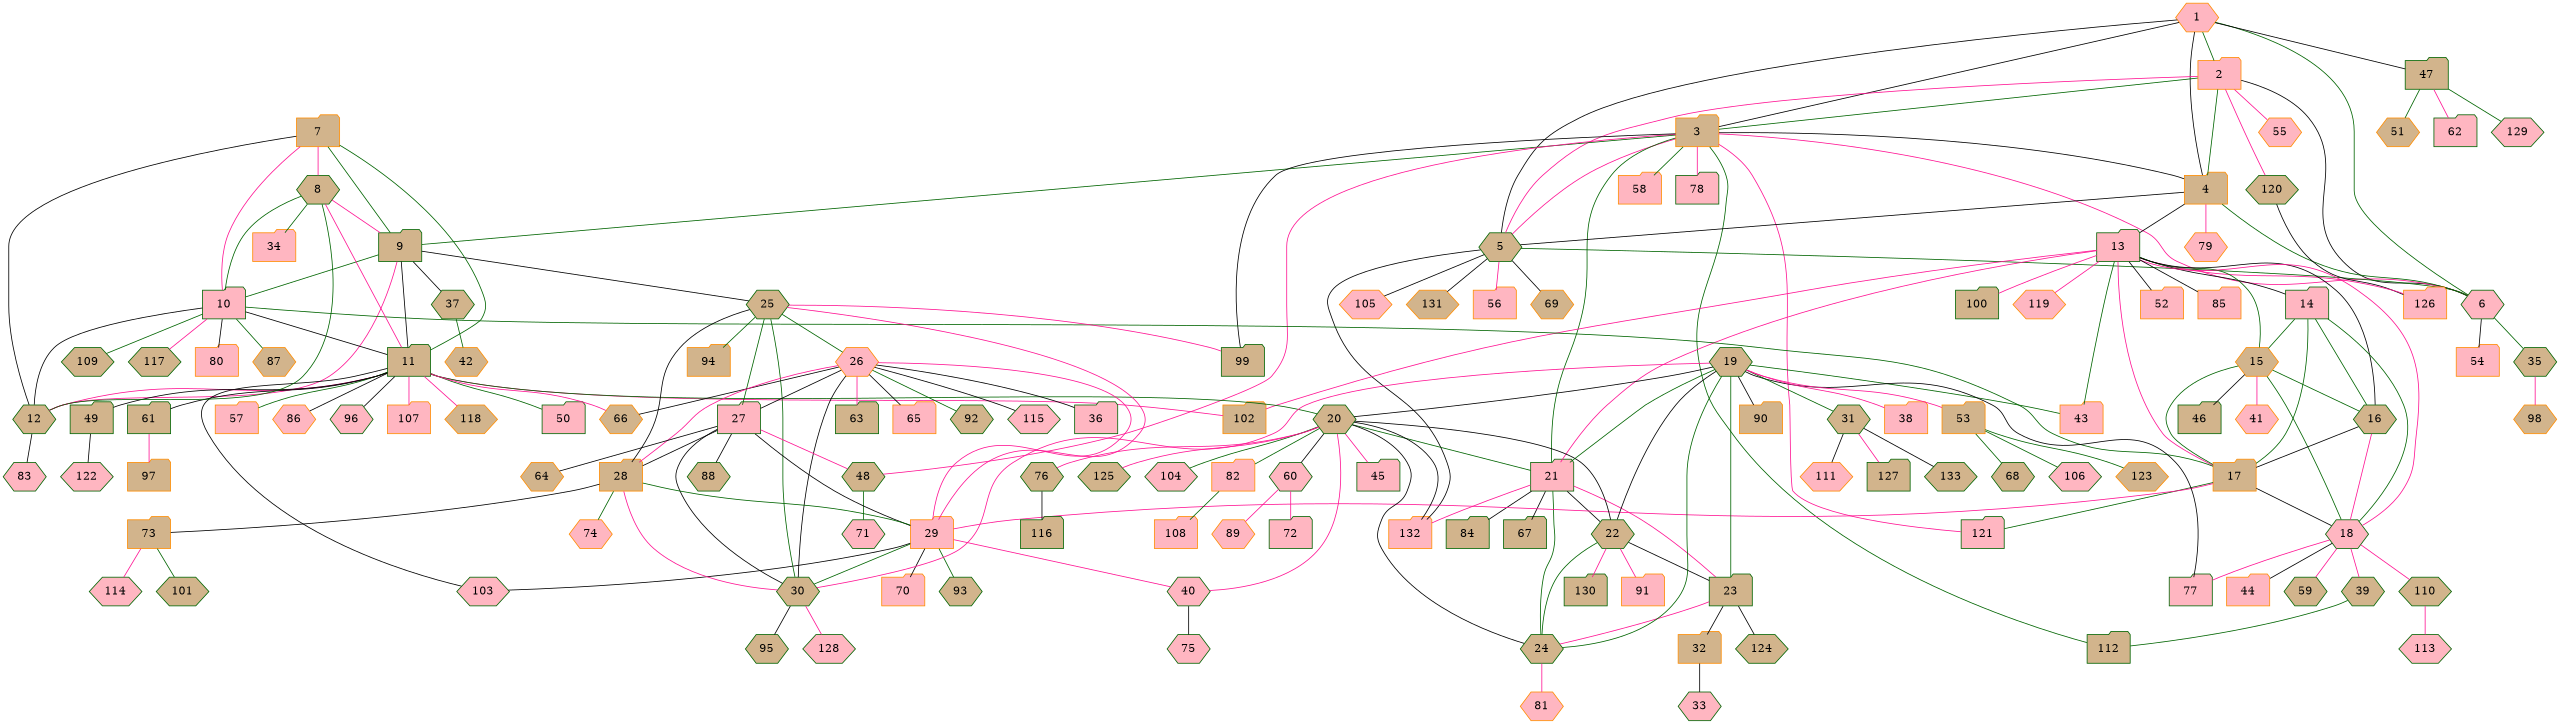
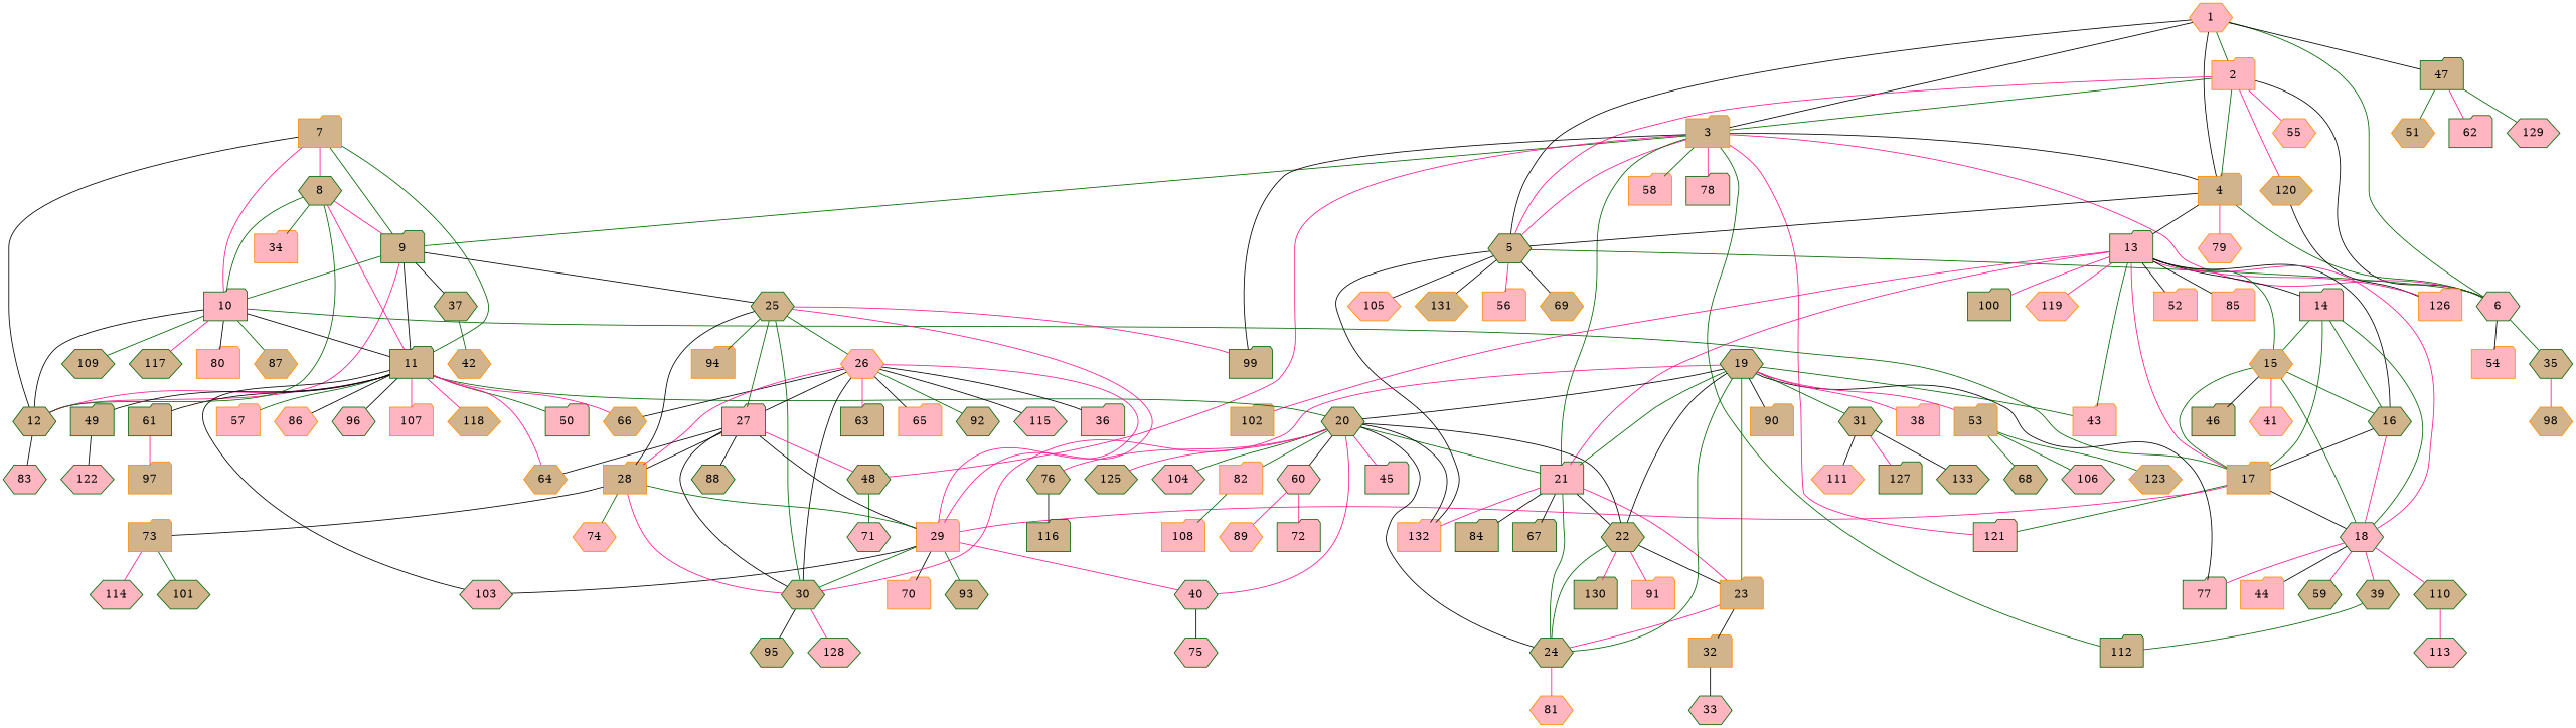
  graph {
    node [color=darkgreen fillcolor=tan shape=hexagon style=filled]
    edge [color=black]
    1 [color=darkorange fillcolor=lightpink]
    2 [color=darkorange fillcolor=lightpink shape=folder]
    3 [color=darkorange shape=folder]
    4 [color=darkorange shape=folder]
    5
    6 [fillcolor=lightpink]
    47 [shape=folder]
    55 [color=darkorange fillcolor=lightpink]
-   120
+   120 [color=darkorange]
    9 [shape=folder]
    21 [fillcolor=lightpink shape=folder]
    48
    58 [color=darkorange fillcolor=lightpink shape=folder]
    78 [fillcolor=lightpink shape=folder]
    99 [shape=folder]
    112 [shape=folder]
    121 [fillcolor=lightpink shape=folder]
    13 [fillcolor=lightpink shape=folder]
    79 [color=darkorange fillcolor=lightpink]
    56 [color=darkorange fillcolor=lightpink shape=folder]
    69 [color=darkorange]
    105 [color=darkorange fillcolor=lightpink]
    131 [color=darkorange]
    132 [color=darkorange fillcolor=lightpink shape=folder]
    35
    54 [color=darkorange fillcolor=lightpink shape=folder]
    29 [color=darkorange fillcolor=lightpink shape=folder]
    103 [fillcolor=lightpink]
    30
    40 [fillcolor=lightpink]
    70 [color=darkorange fillcolor=lightpink shape=folder]
    93
    51 [color=darkorange]
    62 [fillcolor=lightpink shape=folder]
    129 [fillcolor=lightpink]
    126 [color=darkorange fillcolor=lightpink shape=folder]
    10 [fillcolor=lightpink shape=folder]
    11 [shape=folder]
    12
    25
    37
    22
-   23 [shape=folder]
+   23 [color=darkorange shape=folder]
    24
    67 [shape=folder]
    84 [shape=folder]
    71 [fillcolor=lightpink]
    17 [color=darkorange shape=folder]
    102 [color=darkorange shape=folder]
    14 [fillcolor=lightpink shape=folder]
    15 [color=darkorange]
    16
    18 [fillcolor=lightpink]
    43 [color=darkorange fillcolor=lightpink shape=folder]
    52 [color=darkorange fillcolor=lightpink shape=folder]
    85 [color=darkorange fillcolor=lightpink shape=folder]
    100 [shape=folder]
    119 [color=darkorange fillcolor=lightpink]
    98 [color=darkorange]
    7 [color=darkorange shape=folder]
    8
    34 [color=darkorange fillcolor=lightpink shape=folder]
    80 [color=darkorange fillcolor=lightpink shape=folder]
    87 [color=darkorange]
    109
    117
    20
    49 [shape=folder]
    50 [fillcolor=lightpink shape=folder]
    57 [color=darkorange fillcolor=lightpink shape=folder]
    61 [shape=folder]
    66 [color=darkorange]
    86 [color=darkorange fillcolor=lightpink]
    96 [fillcolor=lightpink]
    107 [color=darkorange fillcolor=lightpink shape=folder]
    118 [color=darkorange]
    83 [fillcolor=lightpink]
    26 [color=darkorange fillcolor=lightpink]
    27 [fillcolor=lightpink shape=folder]
    28 [color=darkorange shape=folder]
    94 [color=darkorange shape=folder]
    42 [color=darkorange]
    45 [fillcolor=lightpink shape=folder]
    60 [fillcolor=lightpink]
    76
    82 [color=darkorange fillcolor=lightpink shape=folder]
    104 [fillcolor=lightpink]
    125
    122 [fillcolor=lightpink]
    97 [color=darkorange shape=folder]
    41 [color=darkorange fillcolor=lightpink]
    46 [shape=folder]
    39
    44 [color=darkorange fillcolor=lightpink shape=folder]
    59
    77 [fillcolor=lightpink shape=folder]
    110
    113 [fillcolor=lightpink]
    19
    31
    38 [color=darkorange fillcolor=lightpink shape=folder]
    53 [color=darkorange shape=folder]
    90 [color=darkorange shape=folder]
    91 [color=darkorange fillcolor=lightpink shape=folder]
    130 [shape=folder]
    32 [color=darkorange shape=folder]
-   124
    81 [color=darkorange fillcolor=lightpink]
    95
    128 [fillcolor=lightpink]
    111 [color=darkorange fillcolor=lightpink]
    127 [shape=folder]
    133
    68
    106 [fillcolor=lightpink]
    123 [color=darkorange]
    75 [fillcolor=lightpink]
    72 [fillcolor=lightpink shape=folder]
    89 [color=darkorange fillcolor=lightpink]
    116 [shape=folder]
    108 [color=darkorange fillcolor=lightpink shape=folder]
    33 [fillcolor=lightpink]
    36 [fillcolor=lightpink shape=folder]
    63 [shape=folder]
    65 [color=darkorange fillcolor=lightpink shape=folder]
    92
    115 [fillcolor=lightpink]
    64 [color=darkorange]
    88
    73 [color=darkorange shape=folder]
    74 [color=darkorange fillcolor=lightpink]
    101
    114 [fillcolor=lightpink]
    1 -- 2 [color=darkgreen]
    1 -- 3
    1 -- 4
    1 -- 5
    1 -- 6 [color=darkgreen]
    1 -- 47
    2 -- 3 [color=darkgreen]
    2 -- 4 [color=darkgreen]
    2 -- 5 [color=deeppink]
    2 -- 6
    2 -- 55 [color=deeppink]
    2 -- 120 [color=deeppink]
    3 -- 4
    3 -- 5 [color=deeppink]
    3 -- 6 [color=deeppink]
    3 -- 9 [color=darkgreen]
    3 -- 21 [color=darkgreen]
    3 -- 48 [color=deeppink]
    3 -- 58 [color=darkgreen]
    3 -- 78 [color=deeppink]
    3 -- 99
    3 -- 112 [color=darkgreen]
    3 -- 121 [color=deeppink]
    4 -- 5
    4 -- 6 [color=darkgreen]
    4 -- 13
    4 -- 79 [color=deeppink]
    5 -- 6 [color=darkgreen]
    5 -- 56 [color=deeppink]
    5 -- 69
    5 -- 105
    5 -- 131
    5 -- 132
    6 -- 35 [color=darkgreen]
    6 -- 54
    47 -- 51 [color=darkgreen]
    47 -- 62 [color=deeppink]
    47 -- 129 [color=darkgreen]
    120 -- 126
    9 -- 10 [color=darkgreen]
    9 -- 11
    9 -- 12 [color=deeppink]
    9 -- 25
    9 -- 37
    21 -- 132 [color=deeppink]
    21 -- 22
    21 -- 23 [color=deeppink]
    21 -- 24 [color=darkgreen]
    21 -- 67
    21 -- 84
    48 -- 71 [color=darkgreen]
    13 -- 21 [color=deeppink]
    13 -- 126 [color=deeppink]
    13 -- 17 [color=deeppink]
    13 -- 102 [color=deeppink]
    13 -- 14
    13 -- 15 [color=darkgreen]
    13 -- 16
    13 -- 18 [color=deeppink]
    13 -- 43 [color=darkgreen]
    13 -- 52
    13 -- 85
    13 -- 100 [color=deeppink]
    13 -- 119 [color=deeppink]
    35 -- 98 [color=deeppink]
    29 -- 103
    29 -- 30 [color=darkgreen]
    29 -- 40 [color=deeppink]
    29 -- 70
    29 -- 93 [color=darkgreen]
    30 -- 95
    30 -- 128 [color=deeppink]
    40 -- 75
    10 -- 11
    10 -- 12
    10 -- 17 [color=darkgreen]
    10 -- 80
    10 -- 87 [color=darkgreen]
    10 -- 109 [color=darkgreen]
    10 -- 117 [color=deeppink]
    11 -- 103
    11 -- 12 [color=deeppink]
-   11 -- 102 [color=deeppink]
+   11 -- 64 [color=deeppink]
    11 -- 20 [color=darkgreen]
    11 -- 49
    11 -- 50 [color=darkgreen]
    11 -- 57 [color=darkgreen]
    11 -- 61
    11 -- 66 [color=deeppink]
    11 -- 86
    11 -- 96
    11 -- 107 [color=deeppink]
    11 -- 118 [color=deeppink]
    12 -- 83
    25 -- 99 [color=deeppink]
    25 -- 29 [color=deeppink]
    25 -- 30 [color=darkgreen]
    25 -- 26 [color=darkgreen]
    25 -- 27 [color=darkgreen]
    25 -- 28
    25 -- 94 [color=darkgreen]
    37 -- 42 [color=darkgreen]
    22 -- 23
    22 -- 24 [color=darkgreen]
    22 -- 91 [color=deeppink]
    22 -- 130 [color=deeppink]
    23 -- 24 [color=deeppink]
    23 -- 32
-   23 -- 124
    24 -- 81 [color=deeppink]
    17 -- 121 [color=darkgreen]
    17 -- 29 [color=deeppink]
    17 -- 18
    14 -- 17 [color=darkgreen]
    14 -- 15 [color=darkgreen]
    14 -- 16 [color=darkgreen]
    14 -- 18 [color=darkgreen]
    15 -- 17 [color=darkgreen]
    15 -- 16 [color=darkgreen]
    15 -- 18 [color=darkgreen]
    15 -- 41 [color=deeppink]
    15 -- 46
    16 -- 17
    16 -- 18 [color=deeppink]
    18 -- 39 [color=deeppink]
    18 -- 44
    18 -- 59 [color=deeppink]
    18 -- 77 [color=deeppink]
    18 -- 110 [color=deeppink]
    7 -- 9 [color=darkgreen]
    7 -- 10 [color=deeppink]
    7 -- 11 [color=darkgreen]
    7 -- 12
    7 -- 8 [color=deeppink]
    8 -- 9 [color=deeppink]
    8 -- 10 [color=darkgreen]
    8 -- 11 [color=deeppink]
    8 -- 12 [color=darkgreen]
    8 -- 34 [color=darkgreen]
    20 -- 21 [color=darkgreen]
    20 -- 132
    20 -- 40 [color=deeppink]
    20 -- 22
    20 -- 24
    20 -- 45 [color=deeppink]
    20 -- 60
    20 -- 76 [color=deeppink]
    20 -- 82 [color=darkgreen]
    20 -- 104 [color=darkgreen]
    20 -- 125 [color=deeppink]
    49 -- 122
    61 -- 97 [color=deeppink]
    26 -- 29 [color=deeppink]
    26 -- 30
    26 -- 66
    26 -- 27
    26 -- 28 [color=deeppink]
    26 -- 36
    26 -- 63 [color=deeppink]
    26 -- 65
    26 -- 92 [color=darkgreen]
    26 -- 115
    27 -- 48 [color=deeppink]
    27 -- 29
    27 -- 30
    27 -- 28
    27 -- 64
    27 -- 88
    28 -- 29 [color=darkgreen]
    28 -- 30 [color=deeppink]
    28 -- 73
    28 -- 74 [color=darkgreen]
    60 -- 72 [color=deeppink]
    60 -- 89 [color=deeppink]
    76 -- 116
    82 -- 108 [color=darkgreen]
    39 -- 112 [color=darkgreen]
    110 -- 113 [color=deeppink]
    19 -- 21 [color=darkgreen]
    19 -- 30 [color=deeppink]
    19 -- 22
    19 -- 23 [color=darkgreen]
    19 -- 24 [color=darkgreen]
    19 -- 43 [color=darkgreen]
    19 -- 20
    19 -- 77
    19 -- 31 [color=darkgreen]
    19 -- 38 [color=deeppink]
    19 -- 53 [color=deeppink]
    19 -- 90
    31 -- 111
    31 -- 127 [color=deeppink]
    31 -- 133
    53 -- 68 [color=darkgreen]
    53 -- 106 [color=darkgreen]
    53 -- 123 [color=darkgreen]
    32 -- 33
    73 -- 101 [color=darkgreen]
    73 -- 114 [color=deeppink]
  }
